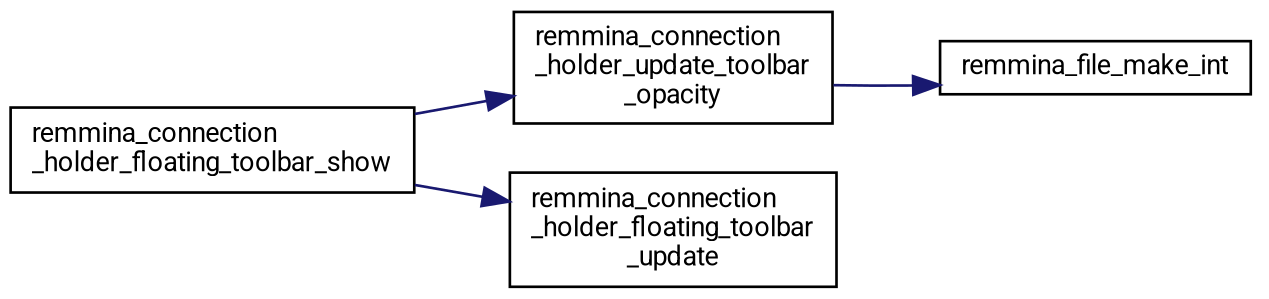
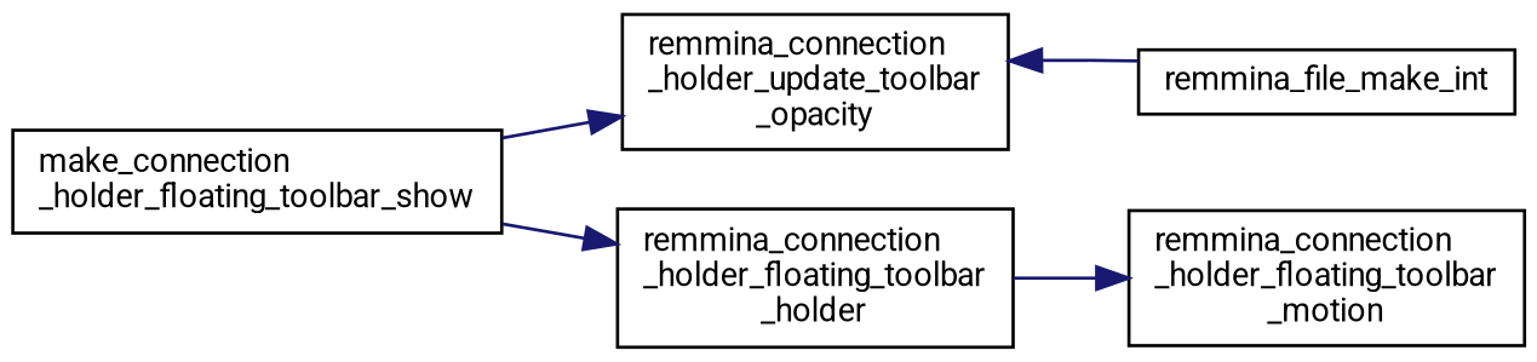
  digraph {
    fontname=Roboto
    rankdir=LR
    node [color=black fillcolor=white fontname=Roboto fontsize=10 shape=record style=filled]
    edge [color=midnightblue fontname=Roboto fontsize=10 labelfontname=Helvetica labelfontsize=10 style=solid]
-   n1 [height=0.2 label="remmina_connection\l_holder_floating_toolbar_show" width=0.4]
+   n1 [height=0.2 label="make_connection\l_holder_floating_toolbar_show" width=0.4]
    n2 [height=0.2 label="remmina_connection\l_holder_update_toolbar\l_opacity" width=0.4]
-   n3 [height=0.2 label="remmina_connection\l_holder_floating_toolbar\l_update" width=0.4]
+   n3 [height=0.2 label="remmina_connection\l_holder_floating_toolbar\l_holder" width=0.4]
    n4 [height=0.2 label=remmina_file_make_int width=0.4]
+   n5 [height=0.2 label="remmina_connection\l_holder_floating_toolbar\l_motion" width=0.4]
    n1 -> n2
    n1 -> n3
-   n2 -> n4
+   n4 -> n2
+   n3 -> n5
  }
